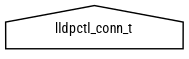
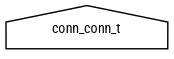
  digraph {
    rankdir=LR
    fontname="Roboto Condensed"
-   n1 [color=black fillcolor=white fontname="Roboto Condensed" fontsize=10 height=0.2 label=lldpctl_conn_t shape=house style=filled width=0.4]
+   n1 [color=black fillcolor=white fontname="Roboto Condensed" fontsize=10 height=0.2 label=conn_conn_t shape=house style=filled width=0.4]
  }
